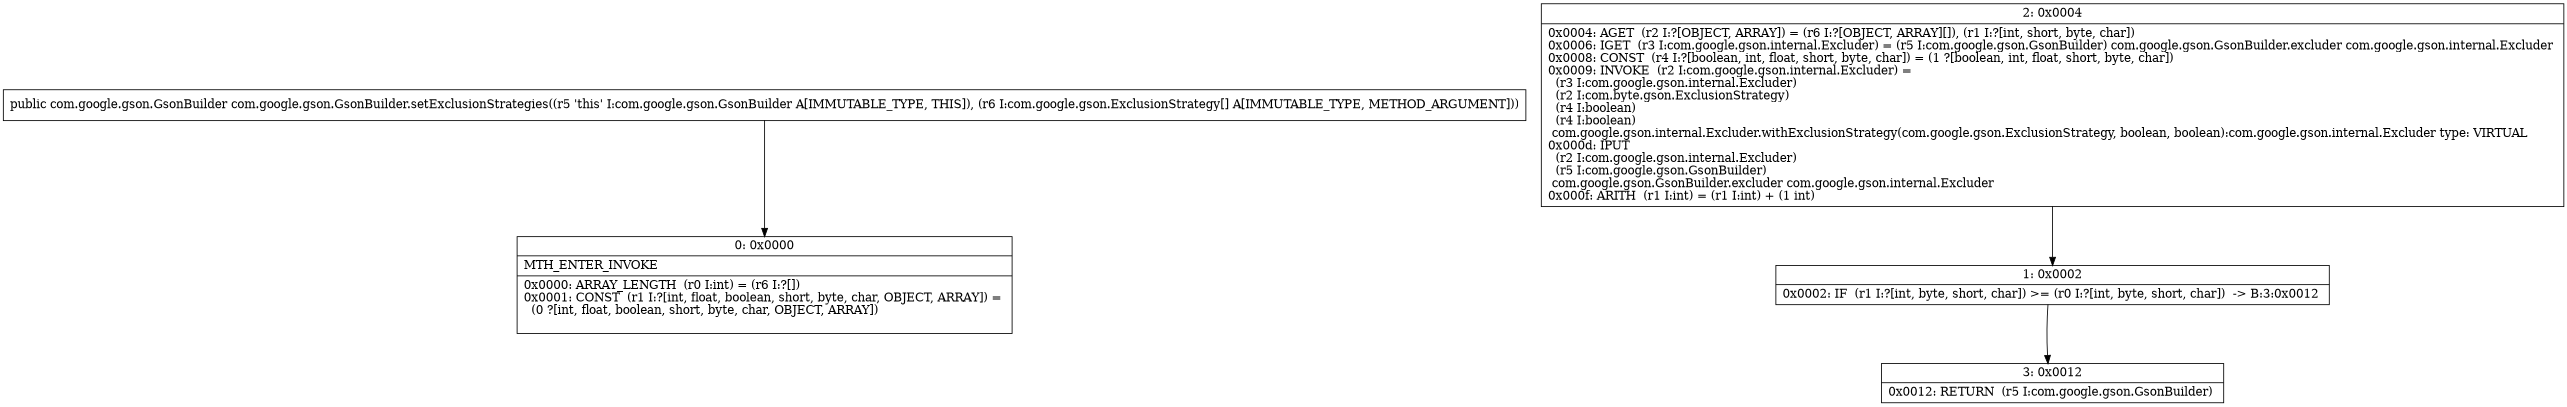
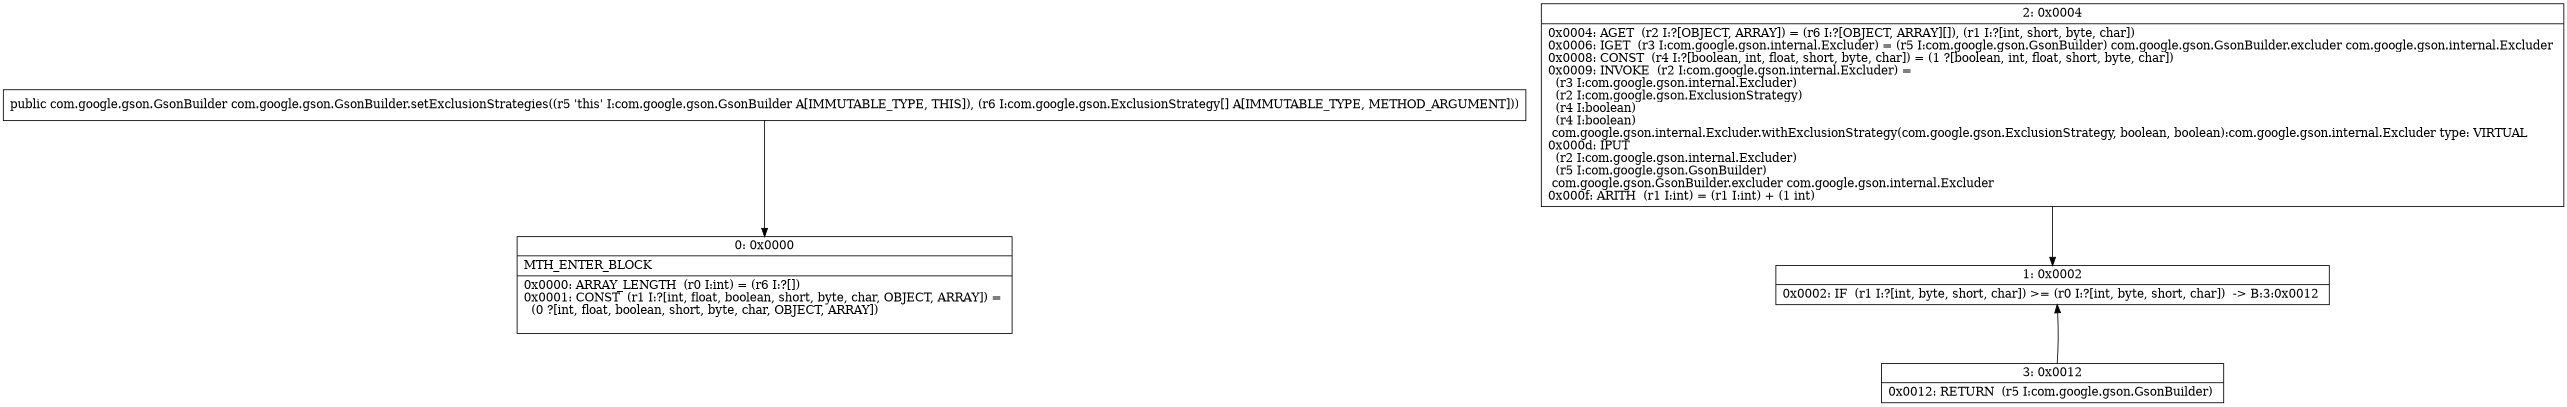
  digraph {
    node [shape=record]
-   n1 [label="{0\:\ 0x0000|MTH_ENTER_INVOKE\l|0x0000: ARRAY_LENGTH  (r0 I:int) = (r6 I:?[]) \l0x0001: CONST  (r1 I:?[int, float, boolean, short, byte, char, OBJECT, ARRAY]) = \l  (0 ?[int, float, boolean, short, byte, char, OBJECT, ARRAY])\l \l}"]
+   n1 [label="{0\:\ 0x0000|MTH_ENTER_BLOCK\l|0x0000: ARRAY_LENGTH  (r0 I:int) = (r6 I:?[]) \l0x0001: CONST  (r1 I:?[int, float, boolean, short, byte, char, OBJECT, ARRAY]) = \l  (0 ?[int, float, boolean, short, byte, char, OBJECT, ARRAY])\l \l}"]
    n2 [label="{1\:\ 0x0002|0x0002: IF  (r1 I:?[int, byte, short, char]) \>= (r0 I:?[int, byte, short, char])  \-\> B:3:0x0012 \l}"]
    n3 [label="{3\:\ 0x0012|0x0012: RETURN  (r5 I:com.google.gson.GsonBuilder) \l}"]
-   n4 [label="{2\:\ 0x0004|0x0004: AGET  (r2 I:?[OBJECT, ARRAY]) = (r6 I:?[OBJECT, ARRAY][]), (r1 I:?[int, short, byte, char]) \l0x0006: IGET  (r3 I:com.google.gson.internal.Excluder) = (r5 I:com.google.gson.GsonBuilder) com.google.gson.GsonBuilder.excluder com.google.gson.internal.Excluder \l0x0008: CONST  (r4 I:?[boolean, int, float, short, byte, char]) = (1 ?[boolean, int, float, short, byte, char]) \l0x0009: INVOKE  (r2 I:com.google.gson.internal.Excluder) = \l  (r3 I:com.google.gson.internal.Excluder)\l  (r2 I:com.byte.gson.ExclusionStrategy)\l  (r4 I:boolean)\l  (r4 I:boolean)\l com.google.gson.internal.Excluder.withExclusionStrategy(com.google.gson.ExclusionStrategy, boolean, boolean):com.google.gson.internal.Excluder type: VIRTUAL \l0x000d: IPUT  \l  (r2 I:com.google.gson.internal.Excluder)\l  (r5 I:com.google.gson.GsonBuilder)\l com.google.gson.GsonBuilder.excluder com.google.gson.internal.Excluder \l0x000f: ARITH  (r1 I:int) = (r1 I:int) + (1 int) \l}"]
+   n4 [label="{2\:\ 0x0004|0x0004: AGET  (r2 I:?[OBJECT, ARRAY]) = (r6 I:?[OBJECT, ARRAY][]), (r1 I:?[int, short, byte, char]) \l0x0006: IGET  (r3 I:com.google.gson.internal.Excluder) = (r5 I:com.google.gson.GsonBuilder) com.google.gson.GsonBuilder.excluder com.google.gson.internal.Excluder \l0x0008: CONST  (r4 I:?[boolean, int, float, short, byte, char]) = (1 ?[boolean, int, float, short, byte, char]) \l0x0009: INVOKE  (r2 I:com.google.gson.internal.Excluder) = \l  (r3 I:com.google.gson.internal.Excluder)\l  (r2 I:com.google.gson.ExclusionStrategy)\l  (r4 I:boolean)\l  (r4 I:boolean)\l com.google.gson.internal.Excluder.withExclusionStrategy(com.google.gson.ExclusionStrategy, boolean, boolean):com.google.gson.internal.Excluder type: VIRTUAL \l0x000d: IPUT  \l  (r2 I:com.google.gson.internal.Excluder)\l  (r5 I:com.google.gson.GsonBuilder)\l com.google.gson.GsonBuilder.excluder com.google.gson.internal.Excluder \l0x000f: ARITH  (r1 I:int) = (r1 I:int) + (1 int) \l}"]
    n5 [label="{public com.google.gson.GsonBuilder com.google.gson.GsonBuilder.setExclusionStrategies((r5 'this' I:com.google.gson.GsonBuilder A[IMMUTABLE_TYPE, THIS]), (r6 I:com.google.gson.ExclusionStrategy[] A[IMMUTABLE_TYPE, METHOD_ARGUMENT])) }"]
-   n2 -> n3
+   n3 -> n2
    n4 -> n2
    n5 -> n1
  }
